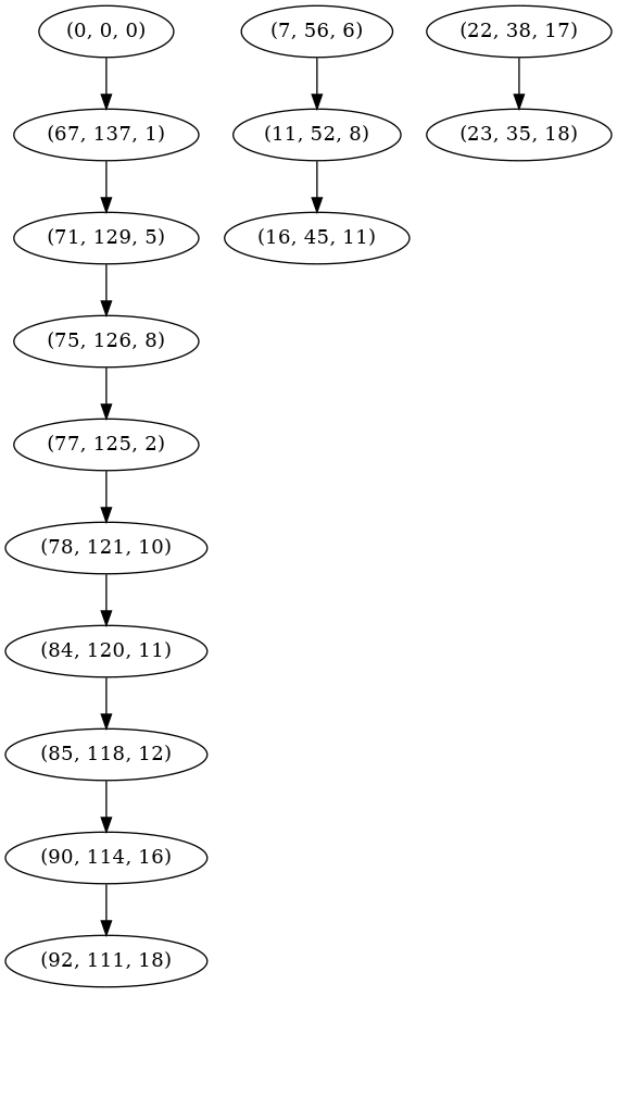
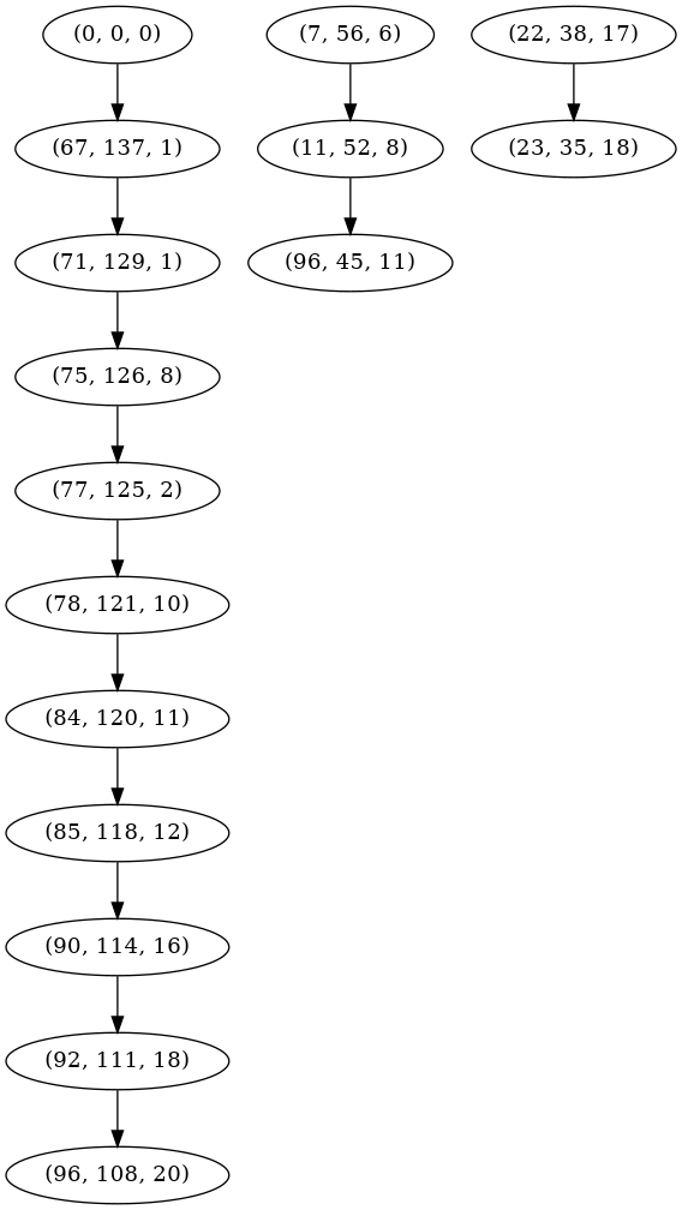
  digraph {
    "(0, 0, 0)"
    "(67, 137, 1)"
    "(7, 56, 6)"
    "(11, 52, 8)"
-   "(71, 129, 5)"
-   "(16, 45, 11)"
+   "(71, 129, 5)" [label="(71, 129, 1)"]
+   "(16, 45, 11)" [label="(96, 45, 11)"]
    "(22, 38, 17)"
    "(23, 35, 18)"
    "(75, 126, 8)"
    n10 [label="(77, 125, 2)"]
    "(78, 121, 10)"
    "(84, 120, 11)"
    "(85, 118, 12)"
    "(90, 114, 16)"
    "(92, 111, 18)"
+   "(96, 108, 20)"
    "(0, 0, 0)" -> "(67, 137, 1)"
    "(67, 137, 1)" -> "(71, 129, 5)"
    "(7, 56, 6)" -> "(11, 52, 8)"
    "(11, 52, 8)" -> "(16, 45, 11)"
    "(71, 129, 5)" -> "(75, 126, 8)"
    "(22, 38, 17)" -> "(23, 35, 18)"
    "(75, 126, 8)" -> n10
    n10 -> "(78, 121, 10)"
    "(78, 121, 10)" -> "(84, 120, 11)"
    "(84, 120, 11)" -> "(85, 118, 12)"
    "(85, 118, 12)" -> "(90, 114, 16)"
    "(90, 114, 16)" -> "(92, 111, 18)"
+   "(92, 111, 18)" -> "(96, 108, 20)"
  }
